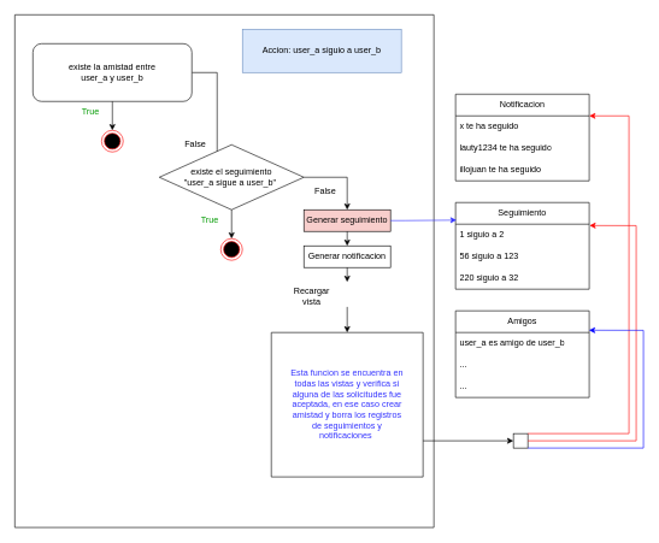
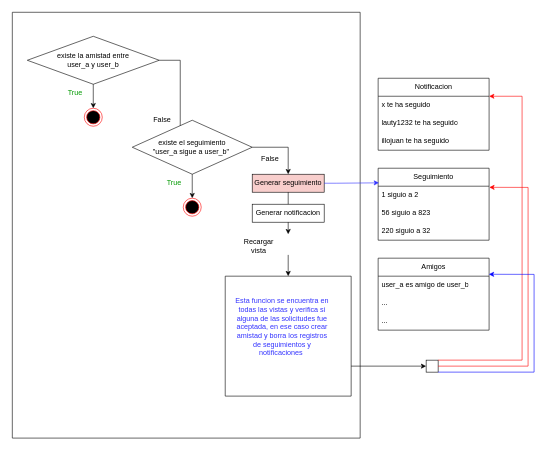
  <mxCell id="0" />
  <mxCell id="1" parent="0" />
  <mxCell id="2" value="Notificacion" style="swimlane;fontStyle=0;childLayout=stackLayout;horizontal=1;startSize=30;horizontalStack=0;resizeParent=1;resizeParentMax=0;resizeLast=0;collapsible=1;marginBottom=0;whiteSpace=wrap;html=1;" vertex="1" parent="1"><mxGeometry x="630" y="130" width="185" height="120" as="geometry" /></mxCell>
  <mxCell id="3" value="x te ha seguido" style="text;strokeColor=none;fillColor=none;align=left;verticalAlign=middle;spacingLeft=4;spacingRight=4;overflow=hidden;points=[[0,0.5],[1,0.5]];portConstraint=eastwest;rotatable=0;whiteSpace=wrap;html=1;" vertex="1" parent="2"><mxGeometry y="30" width="185" height="30" as="geometry" /></mxCell>
- <mxCell id="4" value="lauty1234 te ha seguido" style="text;strokeColor=none;fillColor=none;align=left;verticalAlign=middle;spacingLeft=4;spacingRight=4;overflow=hidden;points=[[0,0.5],[1,0.5]];portConstraint=eastwest;rotatable=0;whiteSpace=wrap;html=1;" vertex="1" parent="2"><mxGeometry y="60" width="185" height="30" as="geometry" /></mxCell>
+ <mxCell id="4" value="lauty1232 te ha seguido" style="text;strokeColor=none;fillColor=none;align=left;verticalAlign=middle;spacingLeft=4;spacingRight=4;overflow=hidden;points=[[0,0.5],[1,0.5]];portConstraint=eastwest;rotatable=0;whiteSpace=wrap;html=1;" vertex="1" parent="2"><mxGeometry y="60" width="185" height="30" as="geometry" /></mxCell>
  <mxCell id="5" value="illojuan te ha seguido" style="text;strokeColor=none;fillColor=none;align=left;verticalAlign=middle;spacingLeft=4;spacingRight=4;overflow=hidden;points=[[0,0.5],[1,0.5]];portConstraint=eastwest;rotatable=0;whiteSpace=wrap;html=1;" vertex="1" parent="2"><mxGeometry y="90" width="185" height="30" as="geometry" /></mxCell>
  <mxCell id="6" value="" style="endArrow=classic;html=1;rounded=0;exitX=1;exitY=0.5;exitDx=0;exitDy=0;" edge="1" parent="1" source="14"><mxGeometry width="50" height="50" relative="1" as="geometry"><mxPoint x="250" y="130" as="sourcePoint" /><mxPoint x="300" y="230" as="targetPoint" /><Array as="points"><mxPoint x="300" y="100" /></Array></mxGeometry></mxCell>
  <mxCell id="7" value="False" style="text;html=1;strokeColor=none;fillColor=none;align=center;verticalAlign=middle;whiteSpace=wrap;rounded=0;" vertex="1" parent="1"><mxGeometry x="240" y="184" width="60" height="30" as="geometry" /></mxCell>
  <mxCell id="8" value="" style="swimlane;startSize=0;" vertex="1" parent="1"><mxGeometry x="20" y="20" width="580" height="710" as="geometry" /></mxCell>
  <mxCell id="9" style="edgeStyle=orthogonalEdgeStyle;rounded=0;orthogonalLoop=1;jettySize=auto;html=1;exitX=0.5;exitY=0;exitDx=0;exitDy=0;entryX=0.5;entryY=0;entryDx=0;entryDy=0;" edge="1" parent="8"><mxGeometry relative="1" as="geometry"><mxPoint x="300.0" y="250" as="sourcePoint" /><mxPoint x="300.0" y="250" as="targetPoint" /></mxGeometry></mxCell>
  <mxCell id="10" value="&lt;font color=&quot;#009900&quot;&gt;True&lt;/font&gt;" style="text;html=1;strokeColor=none;fillColor=none;align=center;verticalAlign=middle;whiteSpace=wrap;rounded=0;" vertex="1" parent="8"><mxGeometry x="80" y="120" width="50" height="30" as="geometry" /></mxCell>
  <mxCell id="11" value="" style="endArrow=classic;html=1;rounded=0;exitX=0.5;exitY=1;exitDx=0;exitDy=0;entryX=0.5;entryY=0;entryDx=0;entryDy=0;" edge="1" parent="8"><mxGeometry width="50" height="50" relative="1" as="geometry"><mxPoint x="300" y="230" as="sourcePoint" /><mxPoint x="300.0" y="250" as="targetPoint" /></mxGeometry></mxCell>
  <mxCell id="12" value="existe el seguimiento&lt;br&gt;&quot;user_a sigue a user_b&quot;&amp;nbsp;" style="rhombus;whiteSpace=wrap;html=1;" vertex="1" parent="8"><mxGeometry x="200" y="180" width="200" height="90" as="geometry" /></mxCell>
  <mxCell id="13" value="" style="ellipse;html=1;shape=endState;fillColor=#000000;strokeColor=#ff0000;" vertex="1" parent="8"><mxGeometry x="120" y="160" width="30" height="30" as="geometry" /></mxCell>
- <mxCell id="14" value="existe la amistad entre&lt;br&gt;&amp;nbsp;user_a y user_b&amp;nbsp;" style="whiteSpace=wrap;html=1;rounded=1;" vertex="1" parent="8"><mxGeometry x="25" y="40" width="220" height="80" as="geometry" /></mxCell>
+ <mxCell id="14" value="existe la amistad entre&lt;br&gt;&amp;nbsp;user_a y user_b&amp;nbsp;" style="rhombus;whiteSpace=wrap;html=1;" vertex="1" parent="8"><mxGeometry x="25" y="40" width="220" height="80" as="geometry" /></mxCell>
  <mxCell id="15" value="" style="endArrow=classic;html=1;rounded=0;exitX=0.5;exitY=1;exitDx=0;exitDy=0;entryX=0.5;entryY=0;entryDx=0;entryDy=0;" edge="1" parent="8" source="14" target="13"><mxGeometry width="50" height="50" relative="1" as="geometry"><mxPoint x="140" y="170" as="sourcePoint" /><mxPoint x="190" y="120" as="targetPoint" /></mxGeometry></mxCell>
  <mxCell id="16" value="&lt;font color=&quot;#009900&quot;&gt;True&lt;/font&gt;" style="text;html=1;strokeColor=none;fillColor=none;align=center;verticalAlign=middle;whiteSpace=wrap;rounded=0;" vertex="1" parent="8"><mxGeometry x="245" y="270" width="50" height="30" as="geometry" /></mxCell>
  <mxCell id="17" value="" style="endArrow=classic;html=1;rounded=0;exitX=0.5;exitY=1;exitDx=0;exitDy=0;entryX=0.5;entryY=0;entryDx=0;entryDy=0;" edge="1" parent="8"><mxGeometry width="50" height="50" relative="1" as="geometry"><mxPoint x="300" y="270" as="sourcePoint" /><mxPoint x="300" y="310" as="targetPoint" /></mxGeometry></mxCell>
  <mxCell id="18" value="" style="ellipse;html=1;shape=endState;fillColor=#000000;strokeColor=#ff0000;" vertex="1" parent="8"><mxGeometry x="285" y="310" width="30" height="30" as="geometry" /></mxCell>
  <mxCell id="19" value="" style="endArrow=classic;html=1;rounded=0;exitX=1;exitY=0.5;exitDx=0;exitDy=0;entryX=1;entryY=0;entryDx=0;entryDy=0;" edge="1" parent="8" source="12"><mxGeometry width="50" height="50" relative="1" as="geometry"><mxPoint x="405" y="230" as="sourcePoint" /><mxPoint x="460" y="270" as="targetPoint" /><Array as="points"><mxPoint x="460" y="225" /></Array></mxGeometry></mxCell>
  <mxCell id="20" value="False" style="text;html=1;strokeColor=none;fillColor=none;align=center;verticalAlign=middle;whiteSpace=wrap;rounded=0;" vertex="1" parent="8"><mxGeometry x="400" y="240" width="60" height="10" as="geometry" /></mxCell>
  <mxCell id="21" value="Generar seguimiento" style="rounded=0;whiteSpace=wrap;html=1;fillColor=#f8cecc;" vertex="1" parent="8"><mxGeometry x="400" y="270" width="120" height="30" as="geometry" /></mxCell>
  <mxCell id="22" value="Generar notificacion" style="rounded=0;whiteSpace=wrap;html=1;" vertex="1" parent="8"><mxGeometry x="400" y="320" width="120" height="30" as="geometry" /></mxCell>
- <mxCell id="23" value="" style="endArrow=classic;html=1;rounded=0;exitX=0.5;exitY=1;exitDx=0;exitDy=0;entryX=0.5;entryY=0;entryDx=0;entryDy=0;" edge="1" parent="8" source="21" target="22"><mxGeometry width="50" height="50" relative="1" as="geometry"><mxPoint x="570" y="550" as="sourcePoint" /><mxPoint x="620" y="500" as="targetPoint" /></mxGeometry></mxCell>
+ <mxCell id="23" value="" style="endArrow=none;html=1;rounded=0;exitX=0.5;exitY=1;exitDx=0;exitDy=0;entryX=0.5;entryY=0;entryDx=0;entryDy=0;" edge="1" parent="8" source="21" target="22"><mxGeometry width="50" height="50" relative="1" as="geometry"><mxPoint x="570" y="550" as="sourcePoint" /><mxPoint x="620" y="500" as="targetPoint" /></mxGeometry></mxCell>
  <mxCell id="24" value="" style="endArrow=classic;html=1;rounded=0;exitX=0.5;exitY=1;exitDx=0;exitDy=0;" edge="1" parent="8" source="22"><mxGeometry width="50" height="50" relative="1" as="geometry"><mxPoint x="440" y="430" as="sourcePoint" /><mxPoint x="460" y="370" as="targetPoint" /></mxGeometry></mxCell>
  <mxCell id="25" value="" style="shape=image;html=1;verticalAlign=top;verticalLabelPosition=bottom;labelBackgroundColor=#ffffff;imageAspect=0;aspect=fixed;image=https://cdn4.iconfinder.com/data/icons/ionicons/512/icon-ios7-refresh-128.png" vertex="1" parent="8"><mxGeometry x="442.75" y="370" width="34.5" height="34.5" as="geometry" /></mxCell>
  <mxCell id="26" value="Recargar vista" style="text;html=1;strokeColor=none;fillColor=none;align=center;verticalAlign=middle;whiteSpace=wrap;rounded=0;" vertex="1" parent="8"><mxGeometry x="380.5" y="374.5" width="60" height="30" as="geometry" /></mxCell>
  <mxCell id="27" value="" style="swimlane;startSize=0;" vertex="1" parent="8"><mxGeometry x="355" y="440" width="210" height="200" as="geometry" /></mxCell>
- <mxCell id="28" value="&lt;font color=&quot;#3333ff&quot;&gt;Esta funcion se encuentra en todas las vistas y verifica si alguna de las solicitudes fue aceptada, en ese caso crear amistad y borra los registros de seguimientos y notificaciones&amp;nbsp;&lt;/font&gt;" style="text;html=1;strokeColor=none;fillColor=none;align=center;verticalAlign=middle;whiteSpace=wrap;rounded=0;" vertex="1" parent="27"><mxGeometry x="25" y="25" width="160" height="150" as="geometry" /></mxCell>
+ <mxCell id="28" value="&lt;font color=&quot;#3333ff&quot;&gt;Esta funcion se encuentra en todas las vistas y verifica si alguna de las solicitudes fue aceptada, en ese caso crear amistad y borra los registros de seguimientos y notificaciones&amp;nbsp;&lt;/font&gt;" style="text;html=1;strokeColor=none;fillColor=none;align=center;verticalAlign=middle;whiteSpace=wrap;rounded=0;" vertex="1" parent="27"><mxGeometry x="15" y="10" width="160" height="150" as="geometry" /></mxCell>
  <mxCell id="29" value="" style="endArrow=classic;html=1;rounded=0;exitX=0.5;exitY=1;exitDx=0;exitDy=0;entryX=0.5;entryY=0;entryDx=0;entryDy=0;" edge="1" parent="8" source="25" target="27"><mxGeometry width="50" height="50" relative="1" as="geometry"><mxPoint x="450" y="500" as="sourcePoint" /><mxPoint x="460" y="420" as="targetPoint" /></mxGeometry></mxCell>
- <mxCell id="30" value="Accion: user_a siguio a user_b" style="rounded=0;whiteSpace=wrap;html=1;fillColor=#dae8fc;strokeColor=#6c8ebf;" vertex="1" parent="8"><mxGeometry x="315" y="20" width="220" height="60" as="geometry" /></mxCell>
  <mxCell id="31" value="Amigos" style="swimlane;fontStyle=0;childLayout=stackLayout;horizontal=1;startSize=30;horizontalStack=0;resizeParent=1;resizeParentMax=0;resizeLast=0;collapsible=1;marginBottom=0;whiteSpace=wrap;html=1;" vertex="1" parent="1"><mxGeometry x="630" y="430" width="185" height="120" as="geometry" /></mxCell>
  <mxCell id="32" value="user_a es amigo de user_b" style="text;strokeColor=none;fillColor=none;align=left;verticalAlign=middle;spacingLeft=4;spacingRight=4;overflow=hidden;points=[[0,0.5],[1,0.5]];portConstraint=eastwest;rotatable=0;whiteSpace=wrap;html=1;" vertex="1" parent="31"><mxGeometry y="30" width="185" height="30" as="geometry" /></mxCell>
  <mxCell id="33" value="..." style="text;strokeColor=none;fillColor=none;align=left;verticalAlign=middle;spacingLeft=4;spacingRight=4;overflow=hidden;points=[[0,0.5],[1,0.5]];portConstraint=eastwest;rotatable=0;whiteSpace=wrap;html=1;" vertex="1" parent="31"><mxGeometry y="60" width="185" height="30" as="geometry" /></mxCell>
  <mxCell id="34" value="..." style="text;strokeColor=none;fillColor=none;align=left;verticalAlign=middle;spacingLeft=4;spacingRight=4;overflow=hidden;points=[[0,0.5],[1,0.5]];portConstraint=eastwest;rotatable=0;whiteSpace=wrap;html=1;" vertex="1" parent="31"><mxGeometry y="90" width="185" height="30" as="geometry" /></mxCell>
  <mxCell id="35" value="Seguimiento" style="swimlane;fontStyle=0;childLayout=stackLayout;horizontal=1;startSize=30;horizontalStack=0;resizeParent=1;resizeParentMax=0;resizeLast=0;collapsible=1;marginBottom=0;whiteSpace=wrap;html=1;" vertex="1" parent="1"><mxGeometry x="630" y="280" width="185" height="120" as="geometry"><mxRectangle x="390" y="230" width="110" height="30" as="alternateBounds" /></mxGeometry></mxCell>
  <mxCell id="36" value="1 siguio a 2" style="text;strokeColor=none;fillColor=none;align=left;verticalAlign=middle;spacingLeft=4;spacingRight=4;overflow=hidden;points=[[0,0.5],[1,0.5]];portConstraint=eastwest;rotatable=0;whiteSpace=wrap;html=1;" vertex="1" parent="35"><mxGeometry y="30" width="185" height="30" as="geometry" /></mxCell>
- <mxCell id="37" value="56 siguio a 123" style="text;strokeColor=none;fillColor=none;align=left;verticalAlign=middle;spacingLeft=4;spacingRight=4;overflow=hidden;points=[[0,0.5],[1,0.5]];portConstraint=eastwest;rotatable=0;whiteSpace=wrap;html=1;" vertex="1" parent="35"><mxGeometry y="60" width="185" height="30" as="geometry" /></mxCell>
+ <mxCell id="37" value="56 siguio a 823" style="text;strokeColor=none;fillColor=none;align=left;verticalAlign=middle;spacingLeft=4;spacingRight=4;overflow=hidden;points=[[0,0.5],[1,0.5]];portConstraint=eastwest;rotatable=0;whiteSpace=wrap;html=1;" vertex="1" parent="35"><mxGeometry y="60" width="185" height="30" as="geometry" /></mxCell>
  <mxCell id="38" value="220 siguio a 32" style="text;strokeColor=none;fillColor=none;align=left;verticalAlign=middle;spacingLeft=4;spacingRight=4;overflow=hidden;points=[[0,0.5],[1,0.5]];portConstraint=eastwest;rotatable=0;whiteSpace=wrap;html=1;" vertex="1" parent="35"><mxGeometry y="90" width="185" height="30" as="geometry" /></mxCell>
  <mxCell id="39" value="" style="endArrow=classic;html=1;rounded=0;exitX=1;exitY=0.5;exitDx=0;exitDy=0;entryX=0.007;entryY=0.203;entryDx=0;entryDy=0;strokeColor=#3333FF;entryPerimeter=0;" edge="1" parent="1" source="21" target="35"><mxGeometry width="50" height="50" relative="1" as="geometry"><mxPoint x="520" y="310" as="sourcePoint" /><mxPoint x="570" y="260" as="targetPoint" /><Array as="points"><mxPoint x="560" y="305" /></Array></mxGeometry></mxCell>
  <mxCell id="40" value="" style="endArrow=classic;html=1;rounded=0;exitX=1;exitY=0.75;exitDx=0;exitDy=0;" edge="1" parent="1" source="27"><mxGeometry width="50" height="50" relative="1" as="geometry"><mxPoint x="650" y="670" as="sourcePoint" /><mxPoint x="710" y="610" as="targetPoint" /></mxGeometry></mxCell>
  <mxCell id="41" value="" style="whiteSpace=wrap;html=1;aspect=fixed;" vertex="1" parent="1"><mxGeometry x="710" y="600" width="20" height="20" as="geometry" /></mxCell>
  <mxCell id="42" value="" style="endArrow=classic;html=1;rounded=0;exitX=1;exitY=0;exitDx=0;exitDy=0;entryX=1;entryY=0.25;entryDx=0;entryDy=0;fillColor=#f8cecc;strokeColor=#FF0000;" edge="1" parent="1" source="41" target="2"><mxGeometry width="50" height="50" relative="1" as="geometry"><mxPoint x="750" y="620" as="sourcePoint" /><mxPoint x="870" y="600" as="targetPoint" /><Array as="points"><mxPoint x="870" y="600" /><mxPoint x="870" y="160" /></Array></mxGeometry></mxCell>
  <mxCell id="43" value="" style="endArrow=classic;html=1;rounded=0;exitX=1;exitY=0;exitDx=0;exitDy=0;entryX=1.002;entryY=0.062;entryDx=0;entryDy=0;entryPerimeter=0;fillColor=#f8cecc;strokeColor=#FF0000;" edge="1" parent="1" target="36"><mxGeometry width="50" height="50" relative="1" as="geometry"><mxPoint x="730" y="610" as="sourcePoint" /><mxPoint x="815" y="170" as="targetPoint" /><Array as="points"><mxPoint x="880" y="610" /><mxPoint x="880" y="312" /></Array></mxGeometry></mxCell>
  <mxCell id="44" value="" style="endArrow=classic;html=1;rounded=0;exitX=1;exitY=0;exitDx=0;exitDy=0;entryX=0.998;entryY=-0.105;entryDx=0;entryDy=0;entryPerimeter=0;fillColor=#f8cecc;strokeColor=#0000FF;" edge="1" parent="1" target="32"><mxGeometry width="50" height="50" relative="1" as="geometry"><mxPoint x="730" y="620" as="sourcePoint" /><mxPoint x="815" y="322" as="targetPoint" /><Array as="points"><mxPoint x="890" y="620" /><mxPoint x="890" y="457" /></Array></mxGeometry></mxCell>
